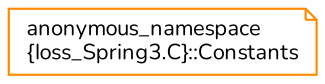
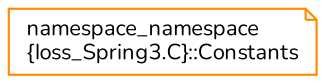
  digraph {
    rankdir=LR
    fontname=Nunito
-   n1 [color=darkorange fillcolor=white fontname=Nunito fontsize=10 height=0.2 label="anonymous_namespace\l\{Ioss_Spring3.C\}::Constants" shape=note style=filled width=0.4]
+   n1 [color=darkorange fillcolor=white fontname=Nunito fontsize=10 height=0.2 label="namespace_namespace\l\{Ioss_Spring3.C\}::Constants" shape=note style=filled width=0.4]
  }
